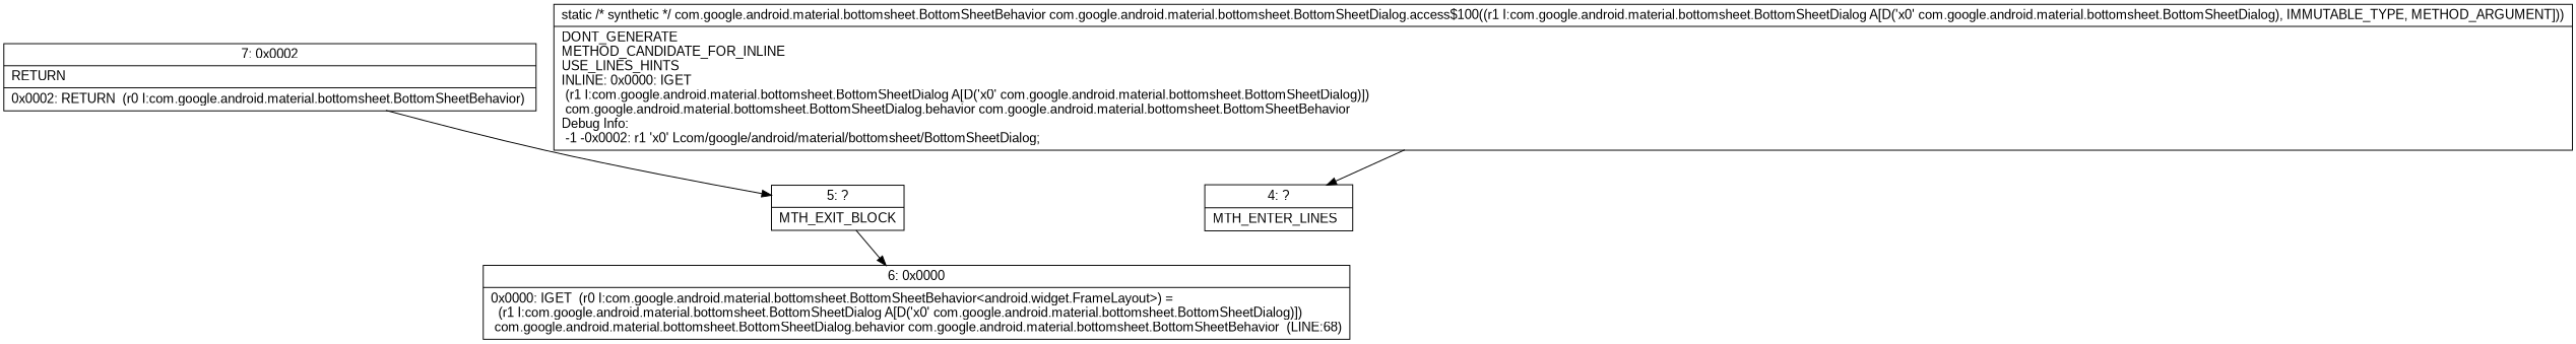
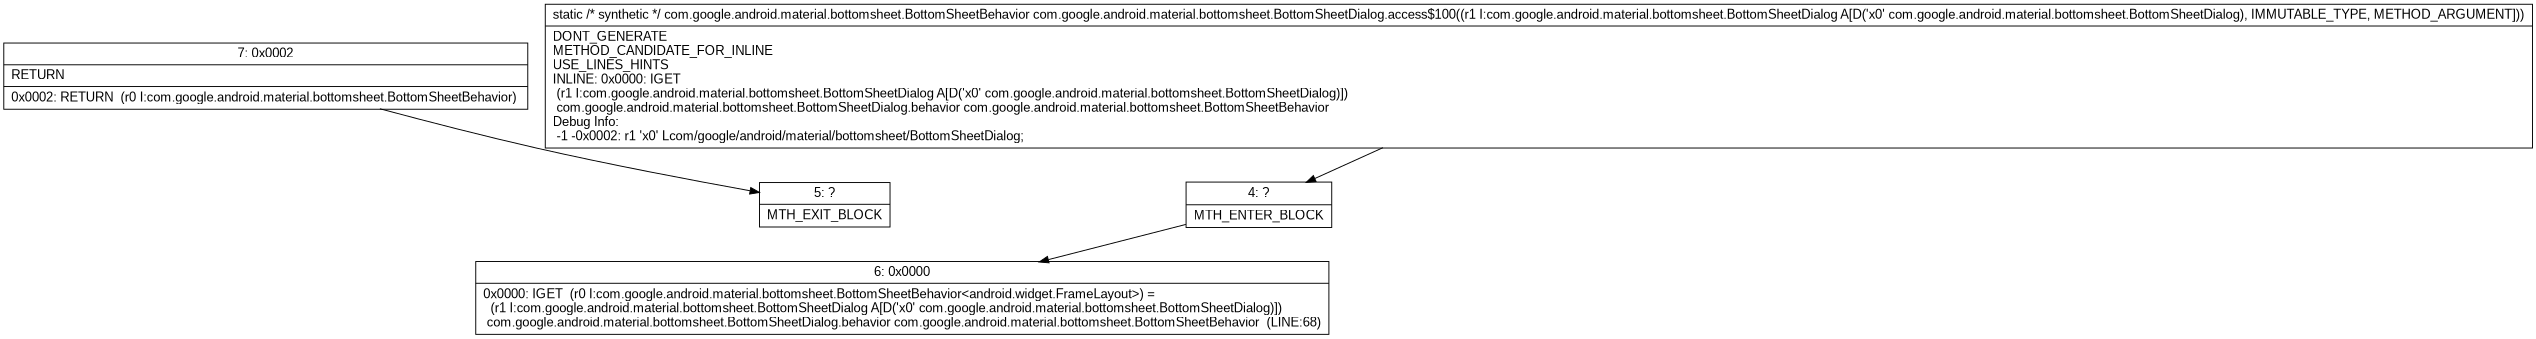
  digraph {
    fontname="Liberation Sans"
    node [fontname="Liberation Sans" shape=record]
    edge [arrowhead=normal fontname="Liberation Sans"]
-   n1 [label="{4\:\ ?|MTH_ENTER_LINES\l}"]
+   n1 [label="{4\:\ ?|MTH_ENTER_BLOCK\l}"]
    n2 [label="{6\:\ 0x0000|0x0000: IGET  (r0 I:com.google.android.material.bottomsheet.BottomSheetBehavior\<android.widget.FrameLayout\>) = \l  (r1 I:com.google.android.material.bottomsheet.BottomSheetDialog A[D('x0' com.google.android.material.bottomsheet.BottomSheetDialog)])\l com.google.android.material.bottomsheet.BottomSheetDialog.behavior com.google.android.material.bottomsheet.BottomSheetBehavior  (LINE:68)\l}"]
    n3 [label="{7\:\ 0x0002|RETURN\l|0x0002: RETURN  (r0 I:com.google.android.material.bottomsheet.BottomSheetBehavior) \l}"]
    n4 [label="{5\:\ ?|MTH_EXIT_BLOCK\l}"]
    n5 [label="{static \/* synthetic *\/ com.google.android.material.bottomsheet.BottomSheetBehavior com.google.android.material.bottomsheet.BottomSheetDialog.access$100((r1 I:com.google.android.material.bottomsheet.BottomSheetDialog A[D('x0' com.google.android.material.bottomsheet.BottomSheetDialog), IMMUTABLE_TYPE, METHOD_ARGUMENT]))  | DONT_GENERATE\lMETHOD_CANDIDATE_FOR_INLINE\lUSE_LINES_HINTS\lINLINE: 0x0000: IGET  \l  (r1 I:com.google.android.material.bottomsheet.BottomSheetDialog A[D('x0' com.google.android.material.bottomsheet.BottomSheetDialog)])\l com.google.android.material.bottomsheet.BottomSheetDialog.behavior com.google.android.material.bottomsheet.BottomSheetBehavior\lDebug Info:\l  \-1 \-0x0002: r1 'x0' Lcom\/google\/android\/material\/bottomsheet\/BottomSheetDialog;\l}"]
-   n4 -> n2
+   n1 -> n2
    n3 -> n4
    n5 -> n1
  }
